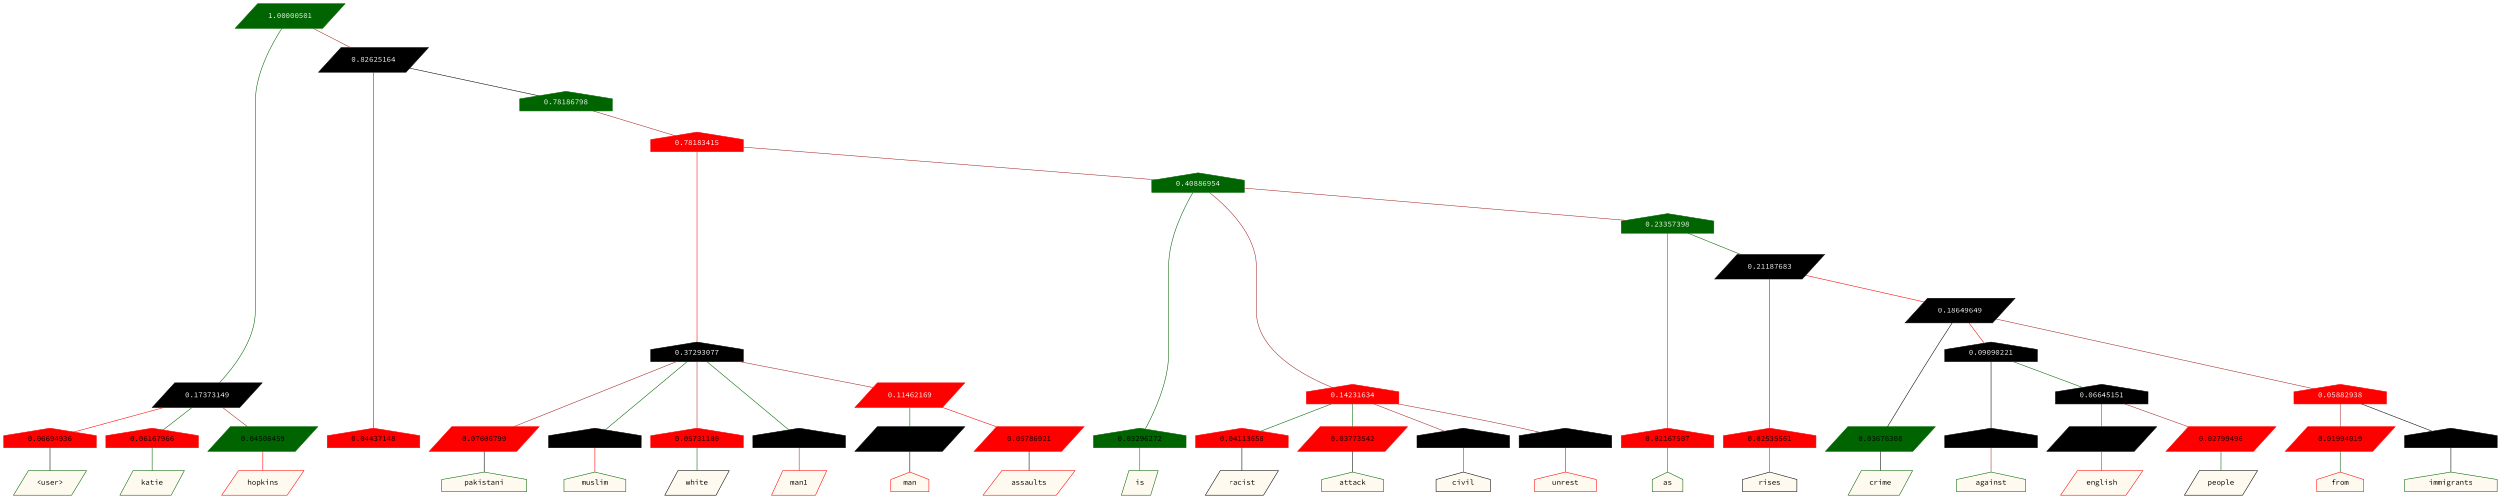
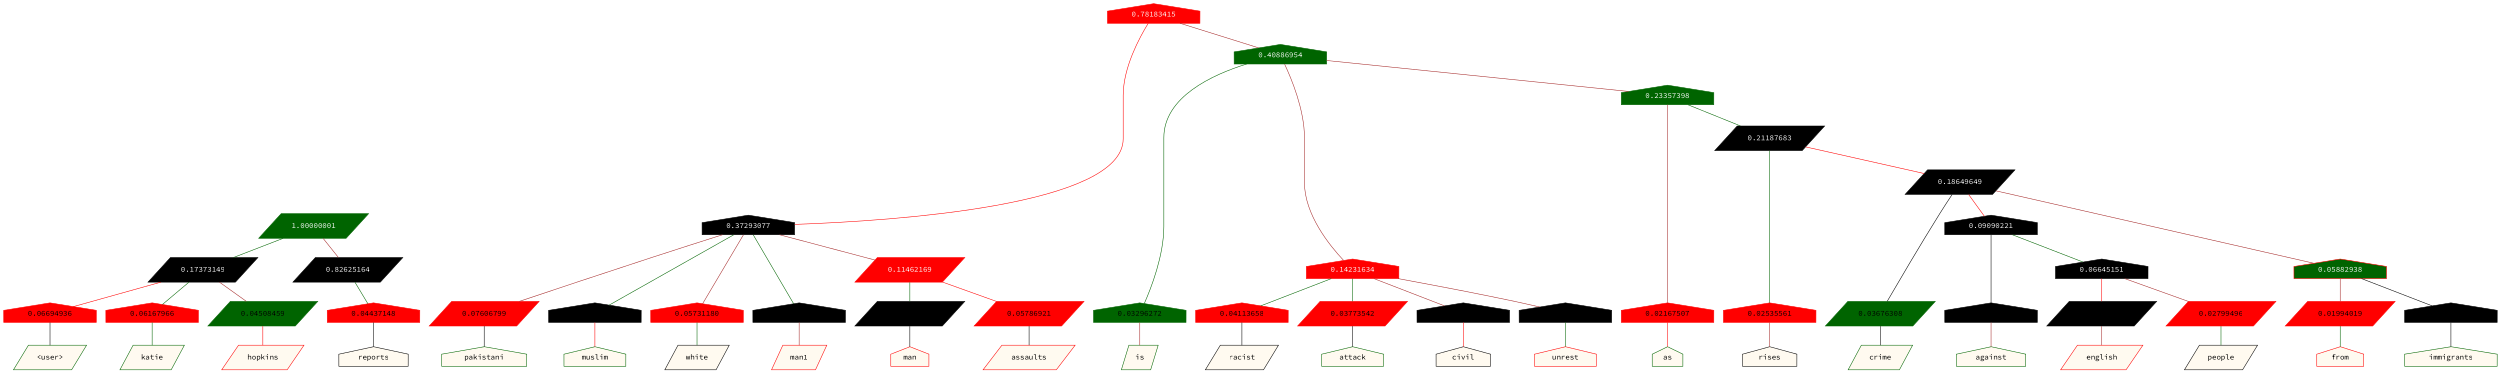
  graph {
    fontname="Source Code Pro"
    node [color=red fontname="Source Code Pro" format=png nodesep=0.001 ordering=out overlap_scaling=0.01 ranksep=0.001 shape=house style=filled]
    edge [color=brown fontname="Source Code Pro"]
    n1 [color=darkgreen fillcolor=floralwhite height=0.15 label="\<user\>" shape=parallelogram style="filled,solid" width=0.15]
    n2 [color=darkgreen fillcolor=floralwhite height=0.15 label=katie shape=parallelogram style="filled,solid" width=0.15]
    n3 [fillcolor=floralwhite height=0.15 label=hopkins shape=parallelogram style="filled,solid" width=0.15]
+   n4 [color=black fillcolor=floralwhite height=0.15 label=reports style="filled,solid" width=0.15]
    n5 [color=darkgreen fillcolor=floralwhite height=0.15 label=pakistani style="filled,solid" width=0.15]
    n6 [color=darkgreen fillcolor=floralwhite height=0.15 label=muslim style="filled,solid" width=0.15]
    n7 [fillcolor=floralwhite height=0.15 label=man style="filled,solid" width=0.15]
    n8 [fillcolor=floralwhite height=0.15 label=assaults shape=parallelogram style="filled,solid" width=0.15]
    n9 [color=black fillcolor=floralwhite height=0.15 label=white shape=parallelogram style="filled,solid" width=0.15]
    n10 [fillcolor=floralwhite height=0.15 label=man1 shape=parallelogram style="filled,solid" width=0.15]
    n11 [color=darkgreen fillcolor=floralwhite height=0.15 label=is shape=parallelogram style="filled,solid" width=0.15]
    n12 [color=black fillcolor=floralwhite height=0.15 label=racist shape=parallelogram style="filled,solid" width=0.15]
    n13 [color=darkgreen fillcolor=floralwhite height=0.15 label=attack style="filled,solid" width=0.15]
    n14 [color=black fillcolor=floralwhite height=0.15 label=civil style="filled,solid" width=0.15]
    n15 [fillcolor=floralwhite height=0.15 label=unrest style="filled,solid" width=0.15]
    n16 [color=darkgreen fillcolor=floralwhite height=0.15 label=as style="filled,solid" width=0.15]
    n17 [color=darkgreen fillcolor=floralwhite height=0.15 label=crime shape=parallelogram style="filled,solid" width=0.15]
    n18 [color=darkgreen fillcolor=floralwhite height=0.15 label=against style="filled,solid" width=0.15]
    n19 [fillcolor=floralwhite height=0.15 label=english shape=parallelogram style="filled,solid" width=0.15]
    n20 [color=black fillcolor=floralwhite height=0.15 label=people shape=parallelogram style="filled,solid" width=0.15]
    n21 [fillcolor=floralwhite height=0.15 label=from style="filled,solid" width=0.15]
    n22 [color=darkgreen fillcolor=floralwhite height=0.15 label=immigrants style="filled,solid" width=0.15]
    n23 [color=black fillcolor=floralwhite height=0.15 label=rises style="filled,solid" width=0.15]
    n24 [fontcolor=black height=0.15 label=0.06694936 width=0.15]
    n25 [fontcolor=black height=0.15 label=0.06167966 width=0.15]
    n26 [color=darkgreen fontcolor=black height=0.15 label=0.04508459 shape=parallelogram width=0.15]
    n27 [fontcolor=black height=0.15 label=0.04437148 width=0.15]
    n28 [fontcolor=black height=0.15 label=0.07606799 shape=parallelogram width=0.15]
    n29 [color=black fontcolor=black height=0.15 label=0.08033103 width=0.15]
    n30 [color=black fontcolor=black height=0.15 label=0.05668865 shape=parallelogram width=0.15]
    n31 [fontcolor=black height=0.15 label=0.05786921 shape=parallelogram width=0.15]
    n32 [fontcolor=black height=0.15 label=0.05731180 width=0.15]
    n33 [color=black fontcolor=black height=0.15 label=0.04456186 width=0.15]
    n34 [color=darkgreen fontcolor=black height=0.15 label=0.03296272 width=0.15]
    n35 [fontcolor=black height=0.15 label=0.04113658 width=0.15]
    n36 [fontcolor=black height=0.15 label=0.03773542 shape=parallelogram width=0.15]
    n37 [color=black fontcolor=black height=0.15 label=0.02878934 width=0.15]
    n38 [color=black fontcolor=black height=0.15 label=0.03465026 width=0.15]
    n39 [fontcolor=black height=0.15 label=0.02167507 width=0.15]
    n40 [color=darkgreen fontcolor=black height=0.15 label=0.03676308 shape=parallelogram width=0.15]
    n41 [color=black fontcolor=black height=0.15 label=0.02443594 width=0.15]
    n42 [color=black fontcolor=black height=0.15 label=0.03842916 shape=parallelogram width=0.15]
    n43 [fontcolor=black height=0.15 label=0.02799496 shape=parallelogram width=0.15]
    n44 [fontcolor=black height=0.15 label=0.01994019 shape=parallelogram width=0.15]
    n45 [color=black fontcolor=black height=0.15 label=0.03885169 width=0.15]
    n46 [fontcolor=black height=0.15 label=0.02535561 width=0.15]
-   n47 [color=darkgreen fontcolor=grey99 height=0.15 label=1.00000501 shape=parallelogram width=0.15]
+   n47 [color=darkgreen fontcolor=grey99 height=0.15 label=1.00000001 shape=parallelogram width=0.15]
    n48 [color=black fontcolor=grey99 height=0.15 label=0.17373149 shape=parallelogram width=0.15]
    n49 [color=black fontcolor=grey99 height=0.15 label=0.82625164 shape=parallelogram width=0.15]
-   n50 [color=darkgreen fontcolor=grey99 height=0.15 label=0.78186798 width=0.15]
    n51 [fontcolor=grey99 height=0.15 label=0.78183415 width=0.15]
    n52 [color=black fontcolor=grey99 height=0.15 label=0.37293077 width=0.15]
    n53 [color=darkgreen fontcolor=grey99 height=0.15 label=0.40886954 width=0.15]
    n54 [fontcolor=grey99 height=0.15 label=0.11462169 shape=parallelogram width=0.15]
    n55 [fontcolor=grey99 height=0.15 label=0.14231634 width=0.15]
    n56 [color=darkgreen fontcolor=grey99 height=0.15 label=0.23357398 width=0.15]
    n57 [color=black fontcolor=grey99 height=0.15 label=0.21187683 shape=parallelogram width=0.15]
    n58 [color=black fontcolor=grey99 height=0.15 label=0.18649649 shape=parallelogram width=0.15]
    n59 [color=black fontcolor=grey99 height=0.15 label=0.09090221 width=0.15]
-   n60 [fontcolor=grey99 height=0.15 label=0.05882938 width=0.15]
+   n60 [fontcolor=grey99 height=0.15 label=0.05882938 width=0.15 fillcolor=darkgreen]
    n61 [color=black fontcolor=grey99 height=0.15 label=0.06645151 width=0.15]
    subgraph sub_1 {
      rank=same
      n1
      n2
      n3
+     n4
      n5
      n6
      n7
      n8
      n9
      n10
      n11
      n12
      n13
      n14
      n15
      n16
      n17
      n18
      n19
      n20
      n21
      n22
      n23
    }
    subgraph sub_2 {
      rank=same
      n24
      n25
      n26
      n27
      n28
      n29
      n30
      n31
      n32
      n33
      n34
      n35
      n36
      n37
      n38
      n39
      n40
      n41
      n42
      n43
      n44
      n45
      n46
    }
    n24 -- n1 [color=black]
    n25 -- n2 [color=darkgreen]
    n26 -- n3 [color=red]
+   n27 -- n4 [color=black]
    n28 -- n5 [color=black]
    n29 -- n6 [color=red]
    n30 -- n7 [color=black]
    n31 -- n8 [color=black]
    n32 -- n9 [color=darkgreen]
    n33 -- n10
    n34 -- n11
    n35 -- n12 [color=black]
    n36 -- n13 [color=black]
    n37 -- n14 [color=red]
    n38 -- n15 [color=darkgreen]
    n39 -- n16 [color=red]
    n40 -- n17 [color=black]
    n41 -- n18
    n42 -- n19
    n43 -- n20 [color=darkgreen]
    n44 -- n21 [color=darkgreen]
    n45 -- n22 [color=black]
    n46 -- n23
    n47 -- n48 [color=darkgreen]
    n47 -- n49
    n48 -- n24 [color=red]
    n48 -- n25 [color=darkgreen]
    n48 -- n26
    n49 -- n27 [color=darkgreen]
-   n49 -- n50 [color=black]
-   n50 -- n51
    n51 -- n52 [color=red]
    n51 -- n53
    n52 -- n28
    n52 -- n29 [color=darkgreen]
    n52 -- n32
    n52 -- n33 [color=darkgreen]
    n52 -- n54
    n53 -- n34 [color=darkgreen]
    n53 -- n55
    n53 -- n56
    n54 -- n30 [color=darkgreen]
    n54 -- n31 [color=red]
    n55 -- n35 [color=darkgreen]
    n55 -- n36 [color=darkgreen]
    n55 -- n37
    n55 -- n38
    n56 -- n39
    n56 -- n57 [color=darkgreen]
    n57 -- n46 [color=darkgreen]
    n57 -- n58 [color=red]
    n58 -- n40 [color=black]
    n58 -- n59 [color=red]
    n58 -- n60
    n59 -- n41 [color=black]
    n59 -- n61 [color=darkgreen]
    n60 -- n44
    n60 -- n45 [color=black]
    n61 -- n42 [color=red]
    n61 -- n43
  }
